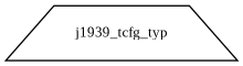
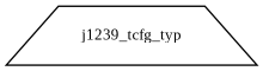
  digraph {
    rankdir=LR
    fontname="Liberation Serif"
-   n1 [color=black fillcolor=white fontname="Liberation Serif" fontsize=10 height=0.2 label=j1939_tcfg_typ shape=trapezium style=filled width=0.4]
+   n1 [color=black fillcolor=white fontname="Liberation Serif" fontsize=10 height=0.2 label=j1239_tcfg_typ shape=trapezium style=filled width=0.4]
  }
